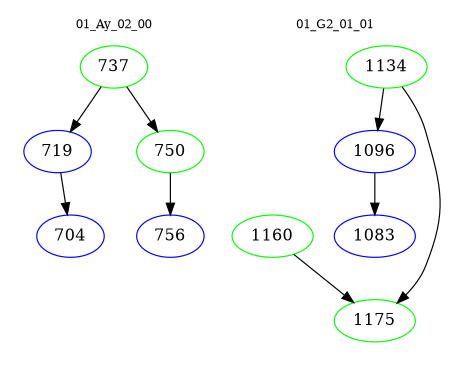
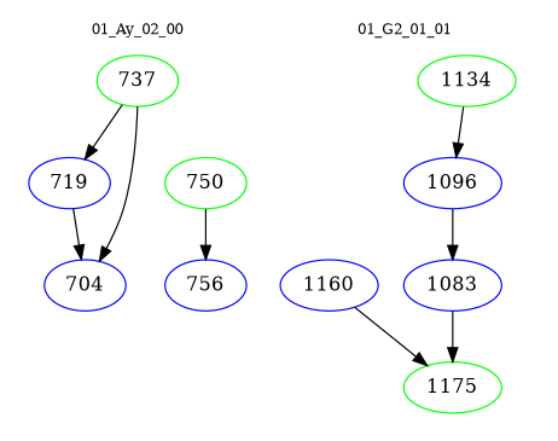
  digraph {
    node [color=blue]
    edge [color=black]
    n1 [color=green label=737]
    n2 [label=719]
    n3 [color=green label=750]
    n4 [label=704]
    n5 [label=756]
    n6 [color=green label=1134]
    n7 [label=1096]
    n8 [color=green label=1175]
    n9 [label=1083]
-   n10 [color=green label=1160]
+   n10 [label=1160]
    subgraph cluster_1 {
      color=white
      fontsize=10
      label="01_Ay_02_00"
      n1
      n2
      n3
      n4
      n5
    }
    subgraph cluster_2 {
      color=white
      fontsize=10
      label="01_G2_01_01"
      n6
      n7
      n8
      n9
      n10
    }
    n1 -> n2
-   n1 -> n3
+   n1 -> n4
    n2 -> n4
    n3 -> n5
    n6 -> n7
-   n6 -> n8
+   n9 -> n8
    n7 -> n9
    n10 -> n8
  }
